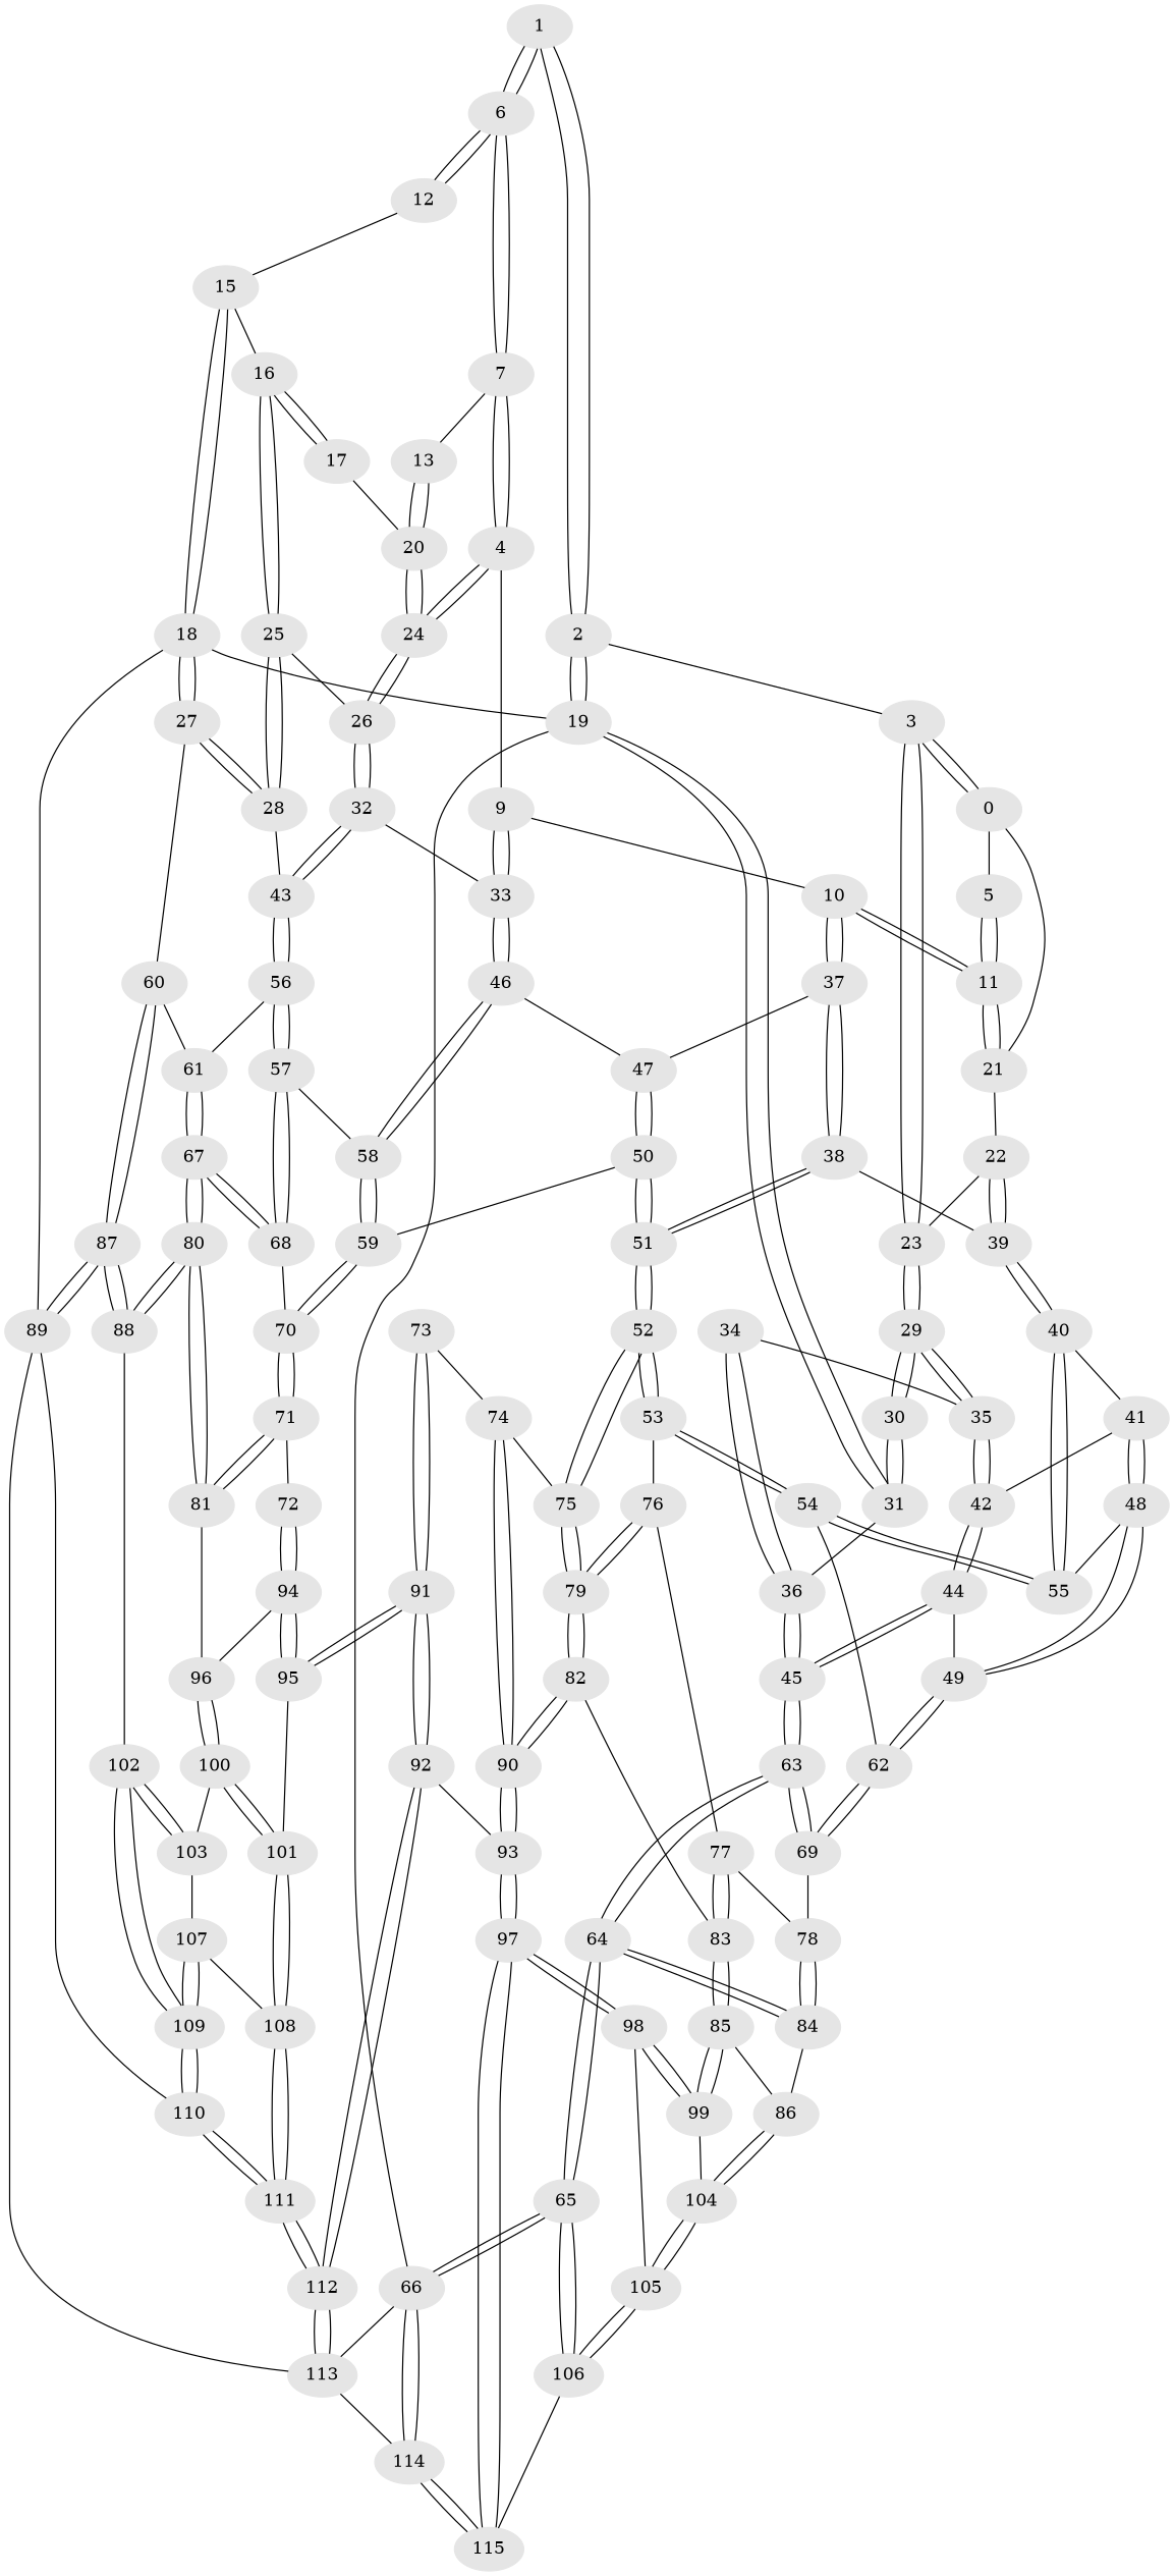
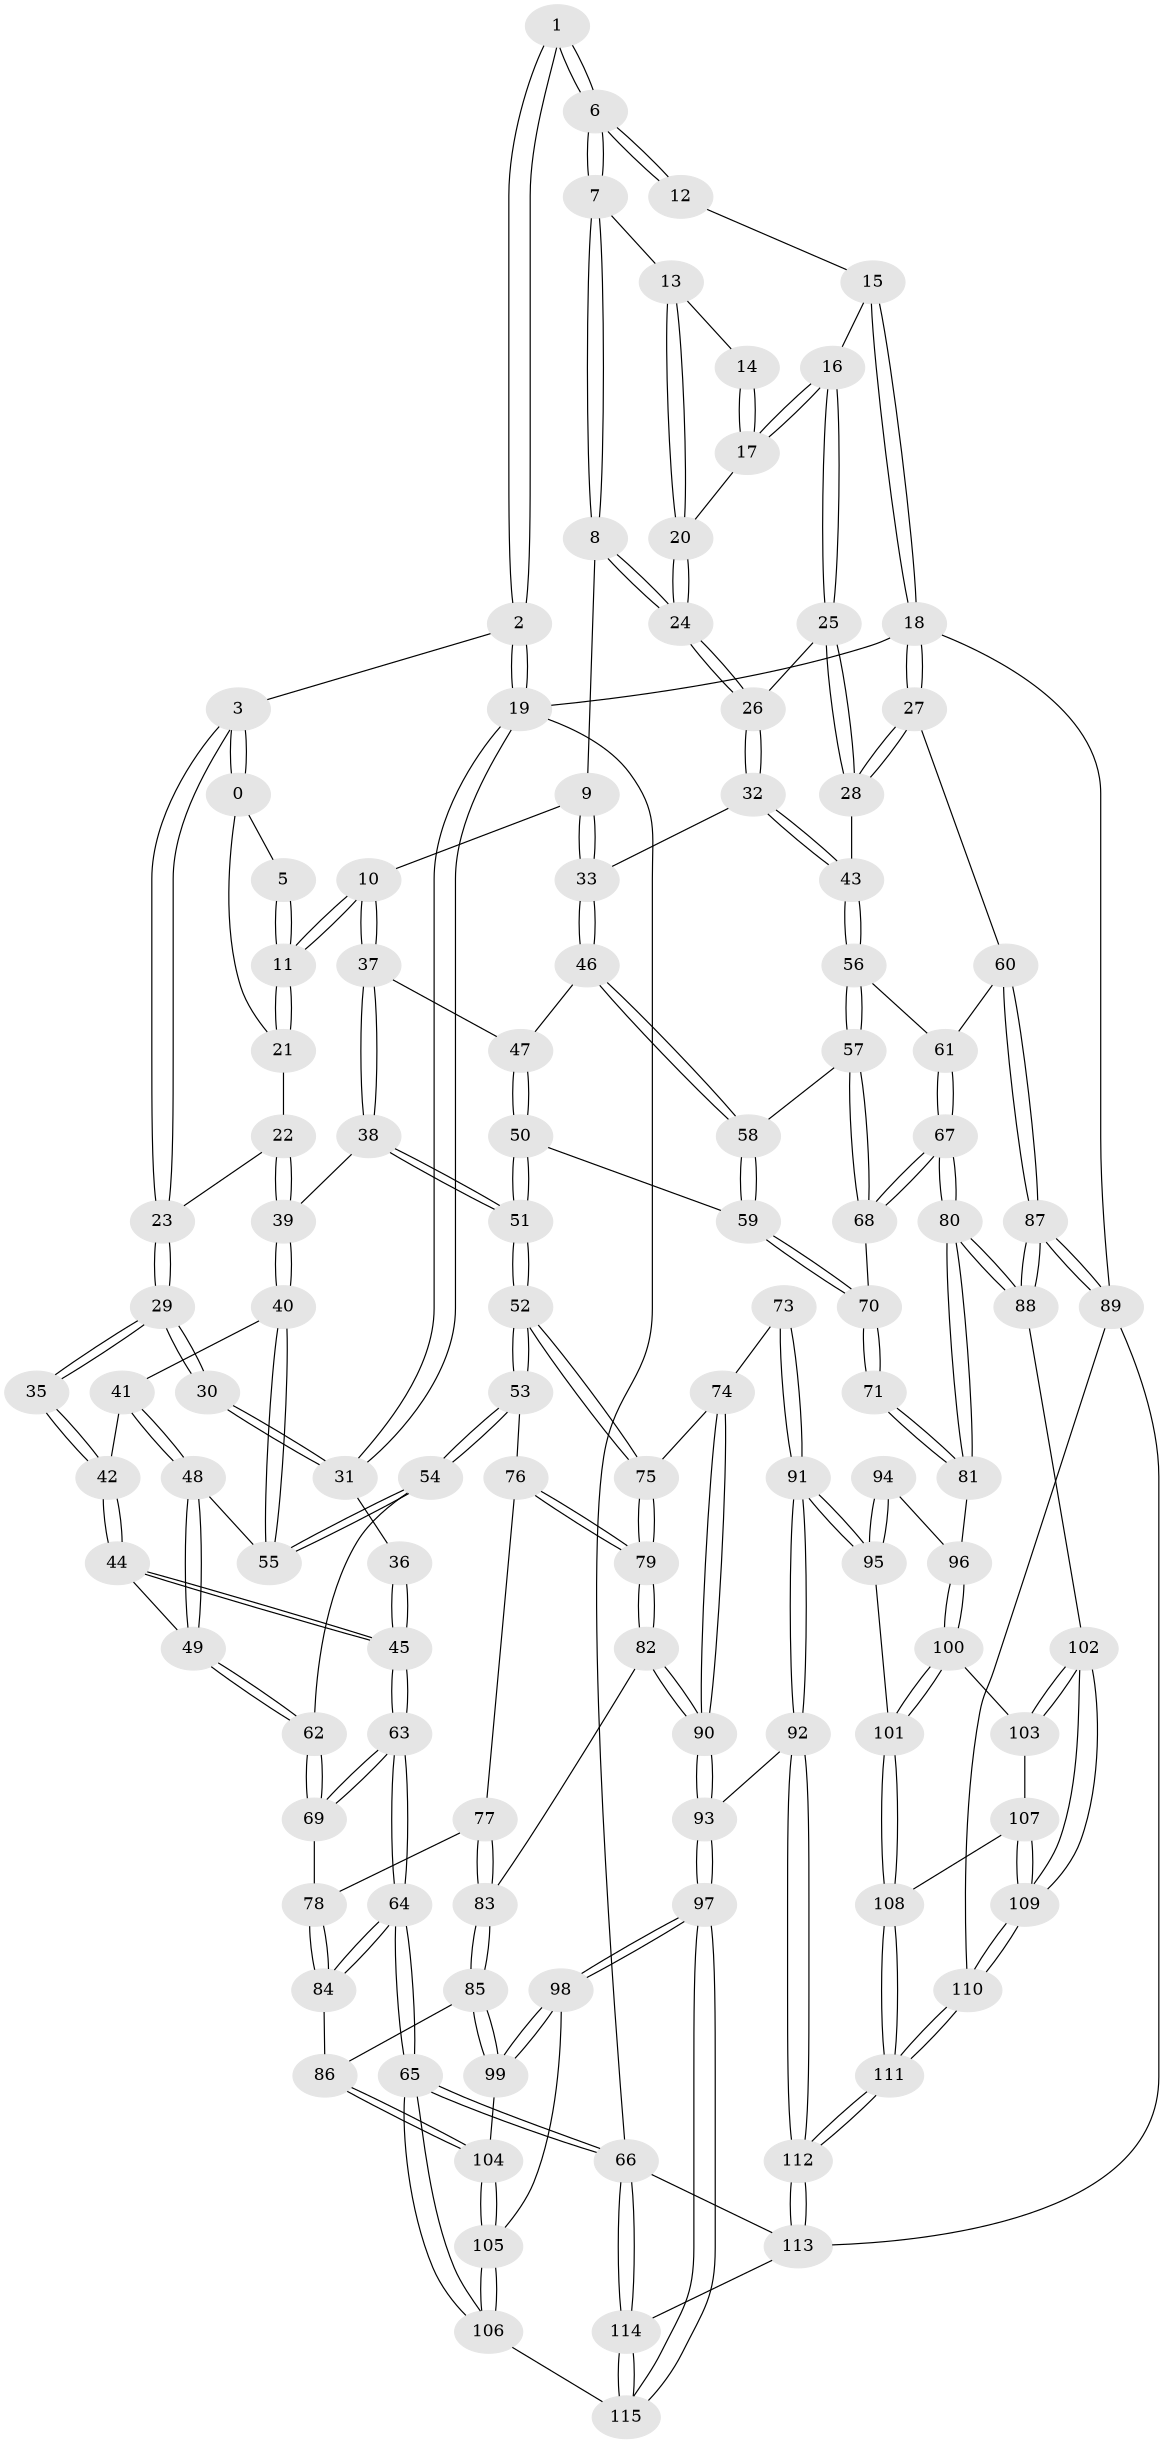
  graph {
    node [color=gray90 style=filled]
    1
    2
    6
    3
    19
    7
    12
    n8 [label=0]
    23
    31
    66
    5
    21
    29
    11
    22
-   8 [label=4]
+   8
    13
    15
    9
    24
+   14
    20
    10
    33
    26
    37
    46
    38
    47
    16
    18
    17
    25
    27
    89
    28
    60
    113
    110
    36
    114
    39
    40
    30
    35
    32
    43
    61
    87
    56
    42
    45
    58
-   34
    44
    63
    51
    50
    52
    41
    55
    48
    49
    57
    62
    69
    64
    59
    70
    53
    75
    54
    76
    79
    77
    68
    67
    71
    88
    80
    78
    65
    84
    106
    86
    115
    81
-   72
    94
    96
    73
    74
    91
    95
    90
    92
    93
    82
    83
    85
    102
    100
    99
    104
    105
    103
    109
    111
    97
    112
    101
    98
    108
    107
    1 -- 2
    1 -- 2
    1 -- 6
    1 -- 6
    2 -- 3
    2 -- 19
    2 -- 19
    6 -- 7
    6 -- 7
    6 -- 12
    6 -- 12
    3 -- n8
    3 -- n8
    3 -- 23
    3 -- 23
    19 -- 31
    19 -- 31
    19 -- 66
    7 -- 8
    7 -- 8
    7 -- 13
    12 -- 15
    n8 -- 5
    n8 -- 21
    23 -- 29
    23 -- 29
    31 -- 36
    66 -- 113
    66 -- 114
    66 -- 114
    5 -- 11
    5 -- 11
    21 -- 22
    29 -- 30
    29 -- 30
    29 -- 35
    29 -- 35
    11 -- 21
    11 -- 21
    22 -- 23
    22 -- 39
    22 -- 39
    8 -- 9
    8 -- 24
    8 -- 24
+   13 -- 14
    13 -- 20
    13 -- 20
    15 -- 16
    15 -- 18
    15 -- 18
    9 -- 10
    9 -- 33
    9 -- 33
    24 -- 26
    24 -- 26
+   14 -- 17
+   14 -- 17
    20 -- 24
    20 -- 24
    10 -- 11
    10 -- 11
    10 -- 37
    10 -- 37
    33 -- 46
    33 -- 46
    26 -- 32
    26 -- 32
    37 -- 38
    37 -- 38
    37 -- 47
    46 -- 47
    46 -- 58
    46 -- 58
    38 -- 39
    38 -- 51
    38 -- 51
    47 -- 50
    47 -- 50
    16 -- 17
    16 -- 17
    16 -- 25
    16 -- 25
    18 -- 19
    18 -- 27
    18 -- 27
    18 -- 89
    17 -- 20
    25 -- 26
    25 -- 28
    25 -- 28
    27 -- 28
    27 -- 28
    27 -- 60
    89 -- 113
    89 -- 110
    28 -- 43
    60 -- 61
    60 -- 87
    60 -- 87
    113 -- 114
    110 -- 111
    110 -- 111
    36 -- 45
    36 -- 45
    114 -- 115
    114 -- 115
    39 -- 40
    39 -- 40
    40 -- 41
    40 -- 55
    40 -- 55
    30 -- 31
    30 -- 31
    35 -- 42
    35 -- 42
    32 -- 33
    32 -- 43
    32 -- 43
    43 -- 56
    43 -- 56
    61 -- 67
    61 -- 67
    87 -- 89
    87 -- 89
    87 -- 88
    87 -- 88
    56 -- 61
    56 -- 57
    56 -- 57
    42 -- 44
    42 -- 44
    45 -- 63
    45 -- 63
    58 -- 59
    58 -- 59
-   34 -- 36
-   34 -- 36
-   34 -- 35
    44 -- 45
    44 -- 45
    44 -- 49
    63 -- 69
    63 -- 69
    63 -- 64
    63 -- 64
    51 -- 52
    51 -- 52
    50 -- 51
    50 -- 51
    50 -- 59
    52 -- 53
    52 -- 53
    52 -- 75
    52 -- 75
    41 -- 42
    41 -- 48
    41 -- 48
    48 -- 55
    48 -- 49
    48 -- 49
    49 -- 62
    49 -- 62
    57 -- 58
    57 -- 68
    57 -- 68
    62 -- 69
    62 -- 69
    69 -- 78
    64 -- 65
    64 -- 65
    64 -- 84
    64 -- 84
    59 -- 70
    59 -- 70
    70 -- 71
    70 -- 71
    53 -- 54
    53 -- 54
    53 -- 76
    75 -- 79
    75 -- 79
    54 -- 55
    54 -- 55
    54 -- 62
    76 -- 79
    76 -- 79
    76 -- 77
    79 -- 82
    79 -- 82
    77 -- 78
    77 -- 83
    77 -- 83
    68 -- 70
    67 -- 68
    67 -- 68
    67 -- 80
    67 -- 80
    71 -- 81
    71 -- 81
-   71 -- 72
    88 -- 102
    80 -- 88
    80 -- 88
    80 -- 81
    80 -- 81
    78 -- 84
    78 -- 84
    65 -- 66
    65 -- 66
    65 -- 106
    65 -- 106
    84 -- 86
    106 -- 115
    86 -- 104
    86 -- 104
    81 -- 96
-   72 -- 94
-   72 -- 94
    94 -- 96
    94 -- 95
    94 -- 95
    96 -- 100
    96 -- 100
    73 -- 74
    73 -- 91
    73 -- 91
    74 -- 75
    74 -- 90
    74 -- 90
    91 -- 95
    91 -- 95
    91 -- 92
    91 -- 92
    95 -- 101
    90 -- 93
    90 -- 93
    92 -- 93
    92 -- 112
    92 -- 112
    93 -- 97
    93 -- 97
    82 -- 90
    82 -- 90
    82 -- 83
    83 -- 85
    83 -- 85
    85 -- 86
    85 -- 99
    85 -- 99
    102 -- 103
    102 -- 103
    102 -- 109
    102 -- 109
    100 -- 103
    100 -- 101
    100 -- 101
    99 -- 104
    104 -- 105
    104 -- 105
    105 -- 106
    105 -- 106
    103 -- 107
    109 -- 110
    109 -- 110
    111 -- 112
    111 -- 112
    97 -- 115
    97 -- 115
    97 -- 98
    97 -- 98
    112 -- 113
    112 -- 113
    101 -- 108
    101 -- 108
    98 -- 99
    98 -- 99
    98 -- 105
    108 -- 111
    108 -- 111
    107 -- 109
    107 -- 109
    107 -- 108
  }
